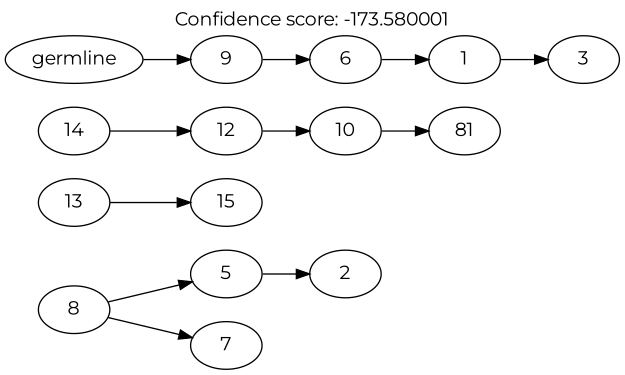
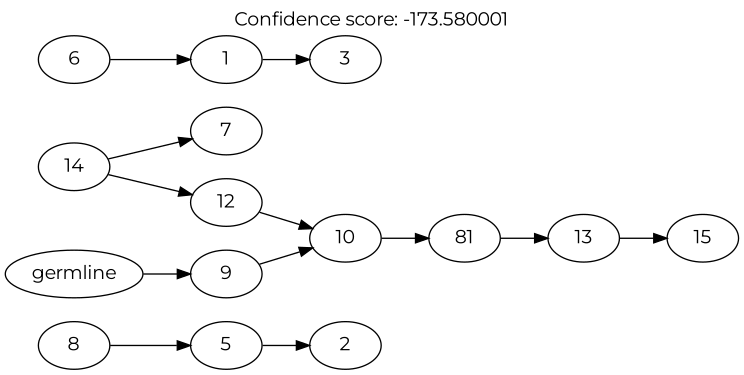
  digraph {
    fontname=Montserrat
    label="Confidence score: -173.580001"
    labelloc=t
    rankdir=LR
    node [fontname=Montserrat]
    edge [fontname=Montserrat]
    n1 [label=5]
    n2 [label=2]
    n3 [label=8]
    n4 [label=7]
    n5 [label=15]
    n6 [label=13]
    n7 [label=81]
    n8 [label=10]
    n9 [label=12]
    n10 [label=14]
    n11 [label=3]
    n12 [label=1]
    n13 [label=6]
    n14 [label=9]
    n15 [label=germline]
    n1 -> n2
    n3 -> n1
-   n3 -> n4
+   n10 -> n4
    n6 -> n5
+   n7 -> n6
    n8 -> n7
    n9 -> n8
    n10 -> n9
    n12 -> n11
    n13 -> n12
-   n14 -> n13
+   n14 -> n8
    n15 -> n14
  }
